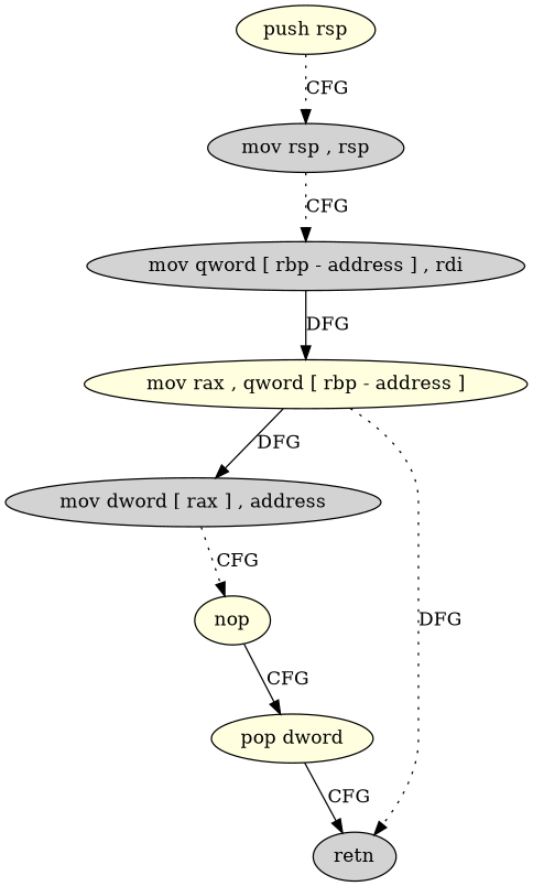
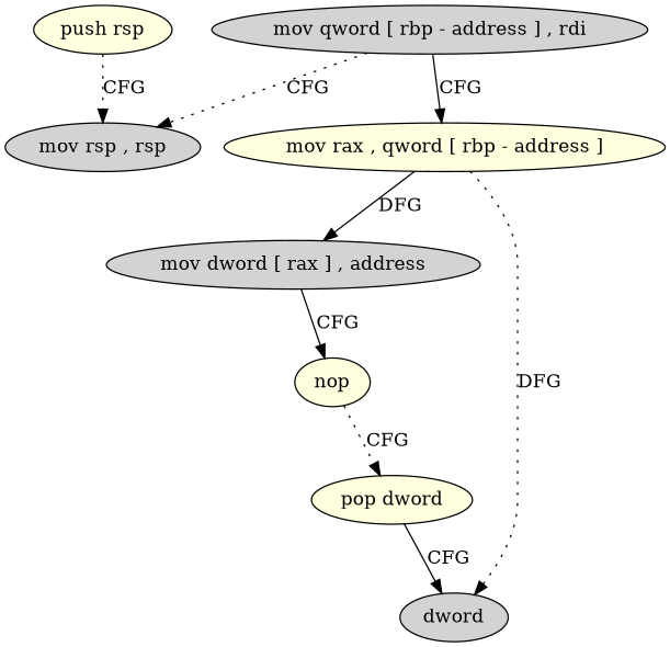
  digraph {
    node [fillcolor=lightyellow style=filled]
    edge [style=dotted]
    n1 [label="push rsp"]
    n2 [fillcolor=lightgrey label="mov rsp , rsp"]
    n3 [fillcolor=lightgrey label="mov qword [ rbp - address ] , rdi"]
    n4 [label="mov rax , qword [ rbp - address ]"]
    n5 [fillcolor=lightgrey label="mov dword [ rax ] , address"]
-   n6 [fillcolor=lightgrey label=retn]
+   n6 [fillcolor=lightgrey label=dword]
    n7 [label=nop]
    n8 [label="pop dword"]
    n1 -> n2 [label=CFG]
-   n2 -> n3 [label=CFG]
-   n3 -> n4 [label=DFG style=solid]
+   n3 -> n2 [label=CFG]
+   n3 -> n4 [label=CFG style=solid]
    n4 -> n5 [label=DFG style=solid]
    n4 -> n6 [label=DFG]
-   n5 -> n7 [label=CFG]
-   n7 -> n8 [label=CFG style=solid]
+   n5 -> n7 [label=CFG style=solid]
+   n7 -> n8 [label=CFG]
    n8 -> n6 [label=CFG style=solid]
  }
